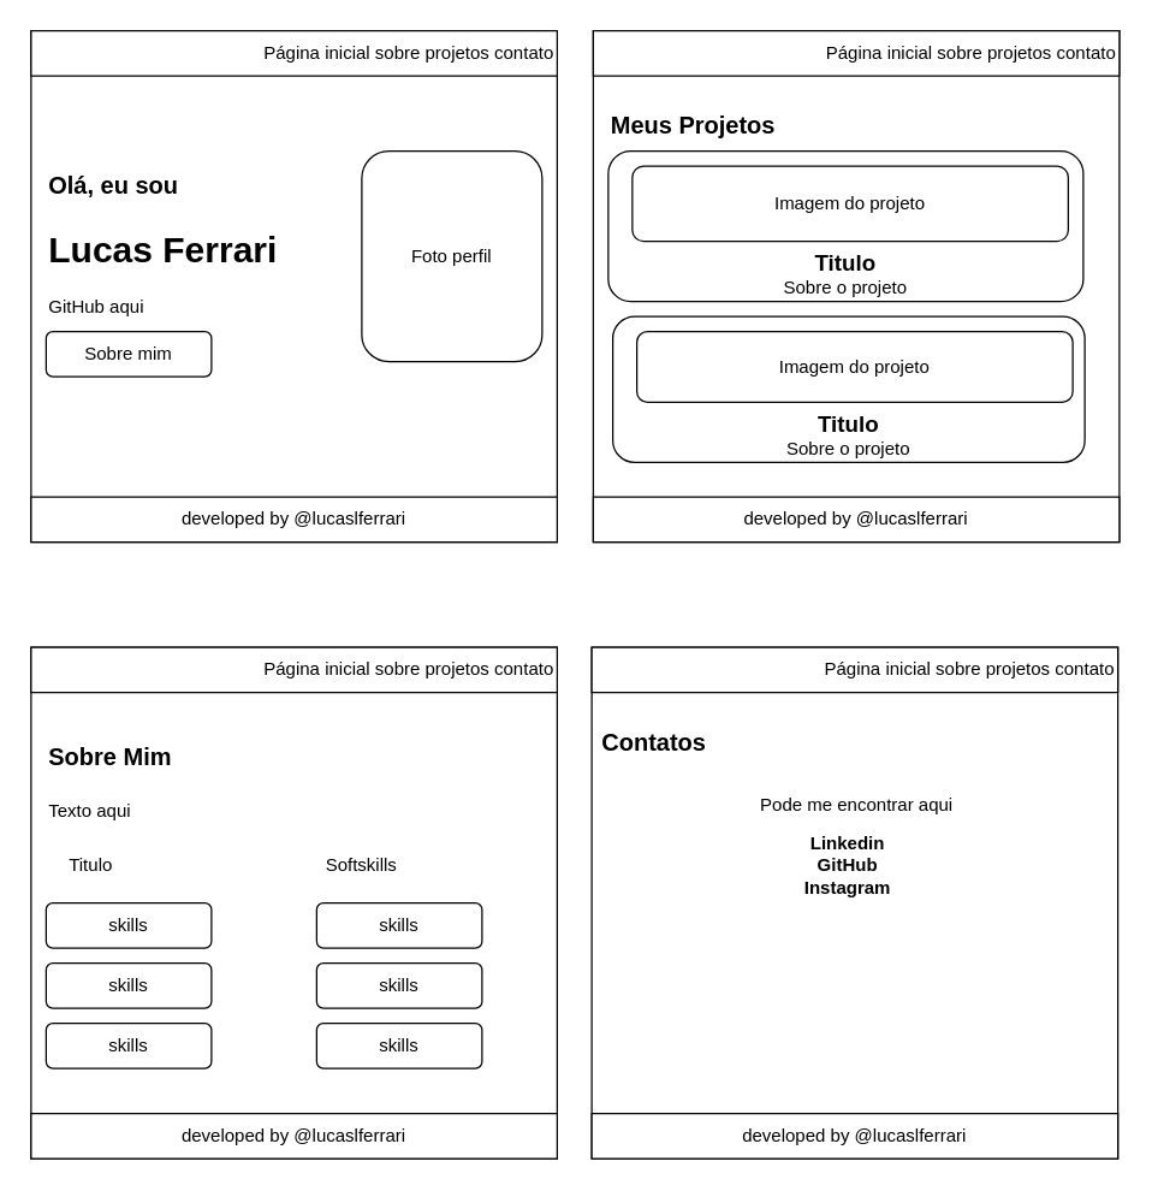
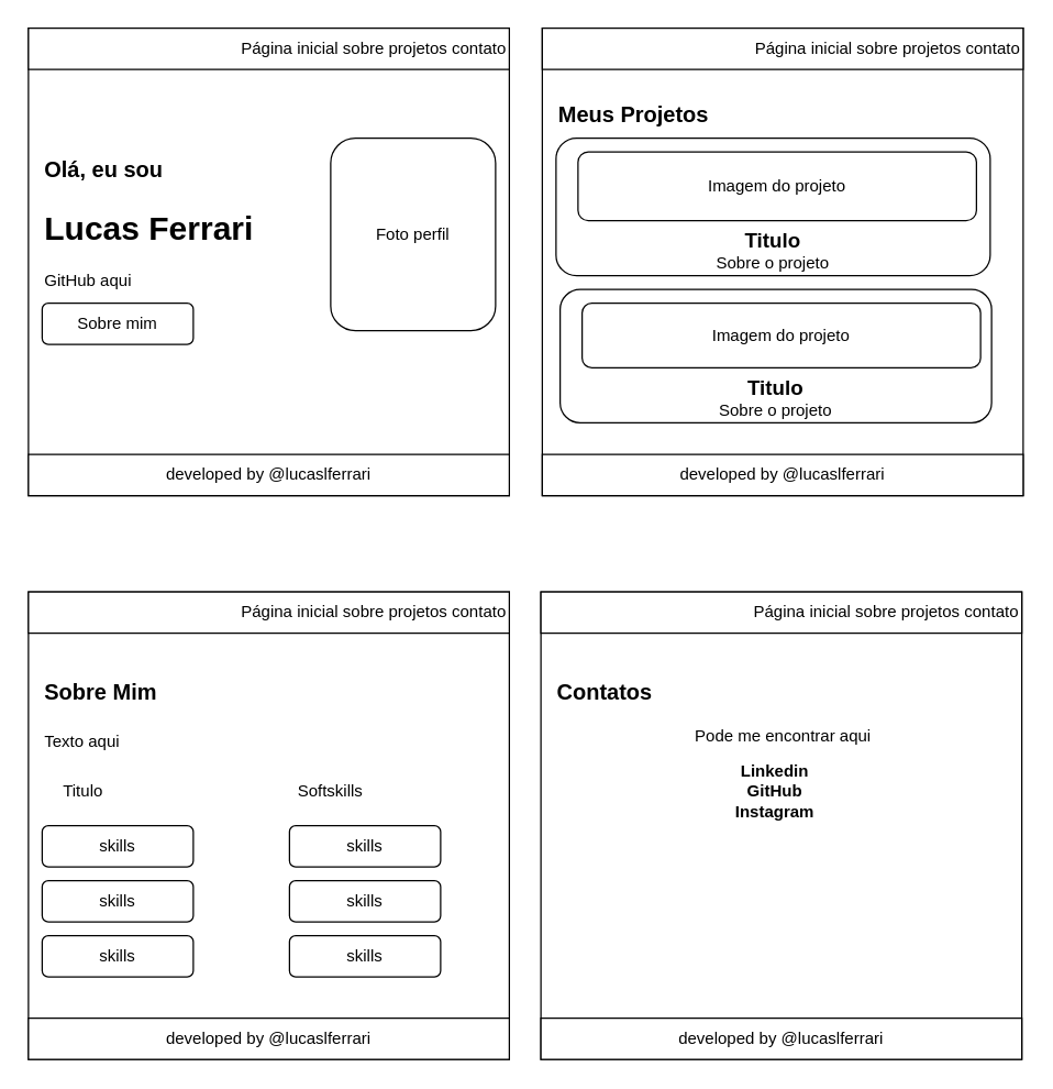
  <mxCell id="0" />
  <mxCell id="1" parent="0" />
  <mxCell id="2" value="" style="rounded=0;whiteSpace=wrap;html=1;" vertex="1" parent="1"><mxGeometry x="20" y="20" width="350" height="340" as="geometry" /></mxCell>
  <mxCell id="3" value="developed by @lucaslferrari" style="rounded=0;whiteSpace=wrap;html=1;" vertex="1" parent="1"><mxGeometry x="20" y="330" width="350" height="30" as="geometry" /></mxCell>
  <mxCell id="4" value="Foto perfil" style="rounded=1;whiteSpace=wrap;html=1;" vertex="1" parent="1"><mxGeometry x="240" y="100" width="120" height="140" as="geometry" /></mxCell>
  <mxCell id="5" value="Página inicial sobre projetos contato" style="rounded=0;whiteSpace=wrap;html=1;align=right;" vertex="1" parent="1"><mxGeometry x="20" y="20" width="350" height="30" as="geometry" /></mxCell>
  <mxCell id="6" value="&lt;h1 style=&quot;margin-top: 0px;&quot;&gt;&lt;font style=&quot;font-size: 16px;&quot;&gt;Olá, eu sou&lt;/font&gt;&lt;/h1&gt;&lt;h1 style=&quot;margin-top: 0px;&quot;&gt;Lucas Ferrari&lt;/h1&gt;&lt;div&gt;GitHub aqui&lt;/div&gt;" style="text;html=1;whiteSpace=wrap;overflow=hidden;rounded=0;" vertex="1" parent="1"><mxGeometry x="30" y="100" width="180" height="120" as="geometry" /></mxCell>
  <mxCell id="7" value="Sobre mim" style="rounded=1;whiteSpace=wrap;html=1;" vertex="1" parent="1"><mxGeometry x="30" y="220" width="110" height="30" as="geometry" /></mxCell>
  <mxCell id="8" value="" style="rounded=0;whiteSpace=wrap;html=1;" vertex="1" parent="1"><mxGeometry x="20" y="430" width="350" height="340" as="geometry" /></mxCell>
  <mxCell id="9" value="developed by @lucaslferrari" style="rounded=0;whiteSpace=wrap;html=1;" vertex="1" parent="1"><mxGeometry x="20" y="740" width="350" height="30" as="geometry" /></mxCell>
  <mxCell id="10" value="Página inicial sobre projetos contato" style="rounded=0;whiteSpace=wrap;html=1;align=right;" vertex="1" parent="1"><mxGeometry x="20" y="430" width="350" height="30" as="geometry" /></mxCell>
  <mxCell id="11" value="&lt;h1 style=&quot;margin-top: 0px;&quot;&gt;&lt;span style=&quot;font-size: 16px;&quot;&gt;Sobre Mim&lt;/span&gt;&lt;/h1&gt;&lt;div&gt;Texto aqui&lt;/div&gt;" style="text;html=1;whiteSpace=wrap;overflow=hidden;rounded=0;" vertex="1" parent="1"><mxGeometry x="30" y="480" width="180" height="80" as="geometry" /></mxCell>
  <mxCell id="12" value="skills" style="rounded=1;whiteSpace=wrap;html=1;" vertex="1" parent="1"><mxGeometry x="30" y="600" width="110" height="30" as="geometry" /></mxCell>
  <mxCell id="13" value="skills" style="rounded=1;whiteSpace=wrap;html=1;" vertex="1" parent="1"><mxGeometry x="30" y="640" width="110" height="30" as="geometry" /></mxCell>
  <mxCell id="14" value="skills" style="rounded=1;whiteSpace=wrap;html=1;" vertex="1" parent="1"><mxGeometry x="30" y="680" width="110" height="30" as="geometry" /></mxCell>
  <mxCell id="15" value="skills" style="rounded=1;whiteSpace=wrap;html=1;" vertex="1" parent="1"><mxGeometry x="210" y="600" width="110" height="30" as="geometry" /></mxCell>
  <mxCell id="16" value="skills" style="rounded=1;whiteSpace=wrap;html=1;" vertex="1" parent="1"><mxGeometry x="210" y="640" width="110" height="30" as="geometry" /></mxCell>
  <mxCell id="17" value="skills" style="rounded=1;whiteSpace=wrap;html=1;" vertex="1" parent="1"><mxGeometry x="210" y="680" width="110" height="30" as="geometry" /></mxCell>
  <mxCell id="18" value="Titulo" style="text;html=1;align=center;verticalAlign=middle;whiteSpace=wrap;rounded=0;" vertex="1" parent="1"><mxGeometry x="30" y="560" width="60" height="30" as="geometry" /></mxCell>
  <mxCell id="19" value="Softskills" style="text;html=1;align=center;verticalAlign=middle;whiteSpace=wrap;rounded=0;" vertex="1" parent="1"><mxGeometry x="210" y="560" width="60" height="30" as="geometry" /></mxCell>
  <mxCell id="20" value="" style="rounded=0;whiteSpace=wrap;html=1;" vertex="1" parent="1"><mxGeometry x="394" y="20" width="350" height="340" as="geometry" /></mxCell>
  <mxCell id="21" value="developed by @lucaslferrari" style="rounded=0;whiteSpace=wrap;html=1;" vertex="1" parent="1"><mxGeometry x="394" y="330" width="350" height="30" as="geometry" /></mxCell>
  <mxCell id="22" value="Página inicial sobre projetos contato" style="rounded=0;whiteSpace=wrap;html=1;align=right;" vertex="1" parent="1"><mxGeometry x="394" y="20" width="350" height="30" as="geometry" /></mxCell>
  <mxCell id="23" value="&lt;h1 style=&quot;margin-top: 0px;&quot;&gt;&lt;span style=&quot;font-size: 16px;&quot;&gt;Meus Projetos&lt;/span&gt;&lt;/h1&gt;" style="text;html=1;whiteSpace=wrap;overflow=hidden;rounded=0;" vertex="1" parent="1"><mxGeometry x="404" y="60" width="180" height="40" as="geometry" /></mxCell>
  <mxCell id="24" value="&lt;b&gt;&lt;font style=&quot;font-size: 15px;&quot;&gt;Titulo&lt;/font&gt;&lt;/b&gt;&lt;div&gt;Sobre o projeto&lt;/div&gt;" style="rounded=1;whiteSpace=wrap;html=1;verticalAlign=bottom;" vertex="1" parent="1"><mxGeometry x="404" y="100" width="316" height="100" as="geometry" /></mxCell>
  <mxCell id="25" value="Imagem do projeto" style="rounded=1;whiteSpace=wrap;html=1;" vertex="1" parent="1"><mxGeometry x="420" y="110" width="290" height="50" as="geometry" /></mxCell>
  <mxCell id="26" value="&lt;b&gt;&lt;font style=&quot;font-size: 15px;&quot;&gt;Titulo&lt;/font&gt;&lt;/b&gt;&lt;div&gt;Sobre o projeto&lt;/div&gt;" style="rounded=1;whiteSpace=wrap;html=1;verticalAlign=bottom;" vertex="1" parent="1"><mxGeometry x="407" y="210" width="314" height="97" as="geometry" /></mxCell>
  <mxCell id="27" value="Imagem do projeto" style="rounded=1;whiteSpace=wrap;html=1;" vertex="1" parent="1"><mxGeometry x="423" y="220" width="290" height="47" as="geometry" /></mxCell>
  <mxCell id="28" value="" style="rounded=0;whiteSpace=wrap;html=1;" vertex="1" parent="1"><mxGeometry x="393" y="430" width="350" height="340" as="geometry" /></mxCell>
  <mxCell id="29" value="developed by @lucaslferrari" style="rounded=0;whiteSpace=wrap;html=1;" vertex="1" parent="1"><mxGeometry x="393" y="740" width="350" height="30" as="geometry" /></mxCell>
  <mxCell id="30" value="Página inicial sobre projetos contato" style="rounded=0;whiteSpace=wrap;html=1;align=right;" vertex="1" parent="1"><mxGeometry x="393" y="430" width="350" height="30" as="geometry" /></mxCell>
- <mxCell id="31" value="&lt;h1 style=&quot;margin-top: 0px;&quot;&gt;&lt;span style=&quot;font-size: 16px;&quot;&gt;Contatos&lt;/span&gt;&lt;/h1&gt;" style="text;html=1;whiteSpace=wrap;overflow=hidden;rounded=0;" vertex="1" parent="1"><mxGeometry x="398" y="470" width="180" height="40" as="geometry" /></mxCell>
+ <mxCell id="31" value="&lt;h1 style=&quot;margin-top: 0px;&quot;&gt;&lt;span style=&quot;font-size: 16px;&quot;&gt;Contatos&lt;/span&gt;&lt;/h1&gt;" style="text;html=1;whiteSpace=wrap;overflow=hidden;rounded=0;" vertex="1" parent="1"><mxGeometry x="403" y="480" width="180" height="40" as="geometry" /></mxCell>
  <mxCell id="32" value="Pode me encontrar aqui" style="text;html=1;align=center;verticalAlign=middle;whiteSpace=wrap;rounded=0;" vertex="1" parent="1"><mxGeometry x="500.5" y="520" width="137" height="30" as="geometry" /></mxCell>
  <mxCell id="33" value="Linkedin&lt;div&gt;GitHub&lt;/div&gt;&lt;div&gt;Instagram&lt;/div&gt;" style="text;html=1;align=center;verticalAlign=middle;whiteSpace=wrap;rounded=0;fontStyle=1" vertex="1" parent="1"><mxGeometry x="486.75" y="550" width="153.25" height="50" as="geometry" /></mxCell>
